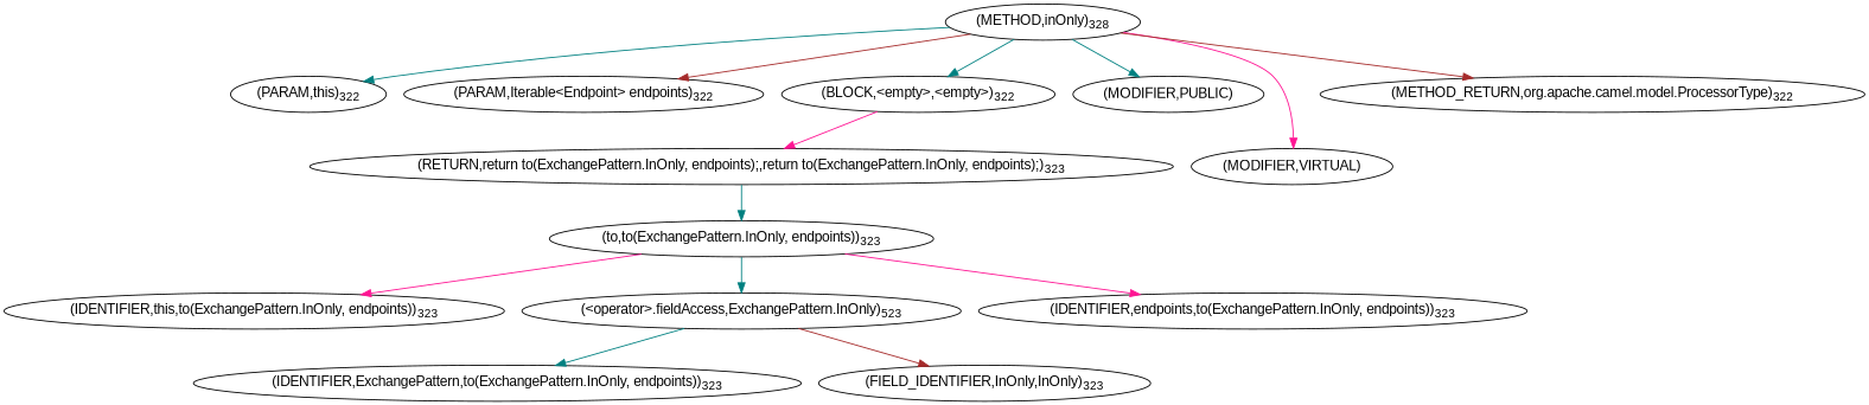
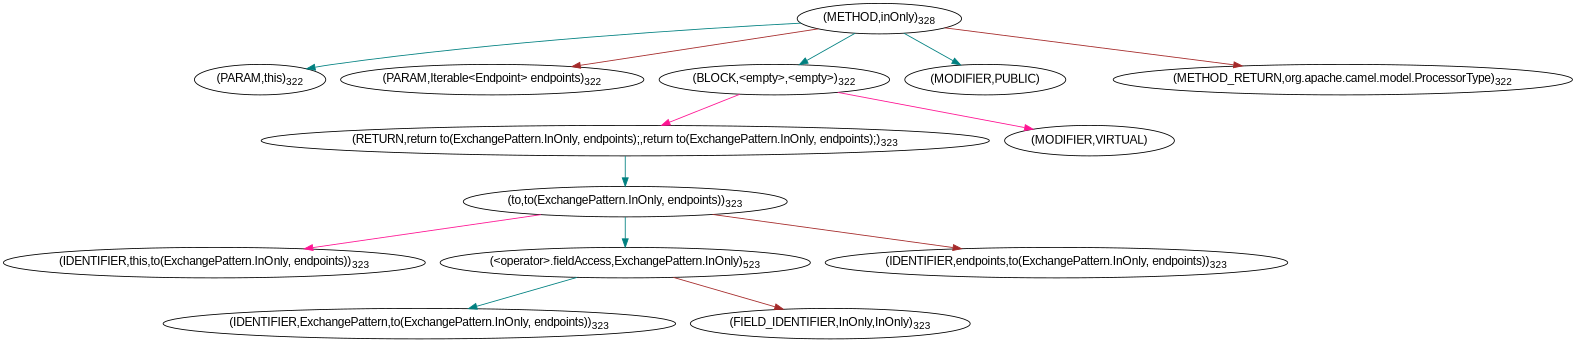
  digraph {
    fontname="Liberation Sans"
    node [fontname="Liberation Sans"]
    edge [color=teal fontname="Liberation Sans"]
    n1 [label=<(METHOD,inOnly)<SUB>328</SUB>>]
    n2 [label=<(PARAM,this)<SUB>322</SUB>>]
    n3 [label=<(PARAM,Iterable&lt;Endpoint&gt; endpoints)<SUB>322</SUB>>]
    n4 [label=<(BLOCK,&lt;empty&gt;,&lt;empty&gt;)<SUB>322</SUB>>]
    n5 [label=<(MODIFIER,PUBLIC)>]
    n6 [label=<(MODIFIER,VIRTUAL)>]
    n7 [label=<(METHOD_RETURN,org.apache.camel.model.ProcessorType)<SUB>322</SUB>>]
    n8 [label=<(RETURN,return to(ExchangePattern.InOnly, endpoints);,return to(ExchangePattern.InOnly, endpoints);)<SUB>323</SUB>>]
    n9 [label=<(to,to(ExchangePattern.InOnly, endpoints))<SUB>323</SUB>>]
    n10 [label=<(IDENTIFIER,this,to(ExchangePattern.InOnly, endpoints))<SUB>323</SUB>>]
    n11 [label=<(&lt;operator&gt;.fieldAccess,ExchangePattern.InOnly)<SUB>523</SUB>>]
    n12 [label=<(IDENTIFIER,endpoints,to(ExchangePattern.InOnly, endpoints))<SUB>323</SUB>>]
    n13 [label=<(IDENTIFIER,ExchangePattern,to(ExchangePattern.InOnly, endpoints))<SUB>323</SUB>>]
    n14 [label=<(FIELD_IDENTIFIER,InOnly,InOnly)<SUB>323</SUB>>]
    n1 -> n2
    n1 -> n3 [color=brown]
    n1 -> n4
    n1 -> n5
-   n1 -> n6 [color=deeppink]
+   n4 -> n6 [color=deeppink]
    n1 -> n7 [color=brown]
    n4 -> n8 [color=deeppink]
    n8 -> n9
    n9 -> n10 [color=deeppink]
    n9 -> n11
-   n9 -> n12 [color=deeppink]
+   n9 -> n12 [color=brown]
    n11 -> n13
    n11 -> n14 [color=brown]
  }
